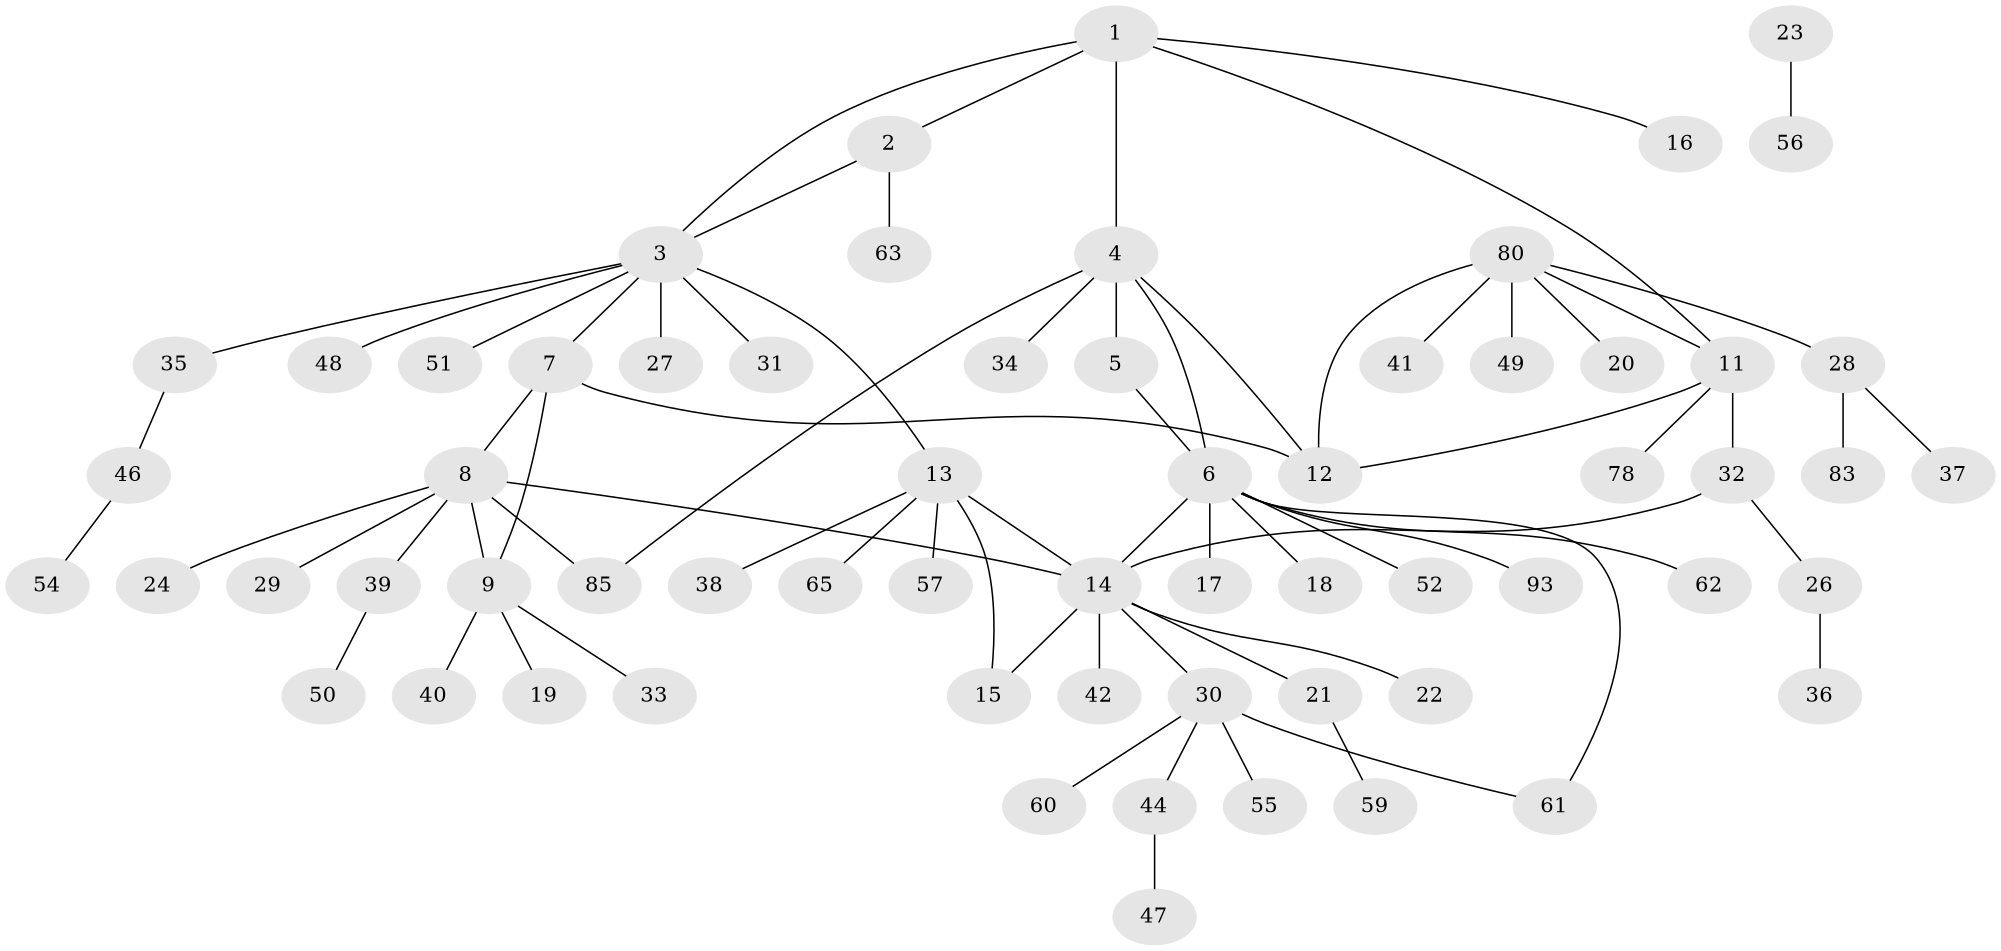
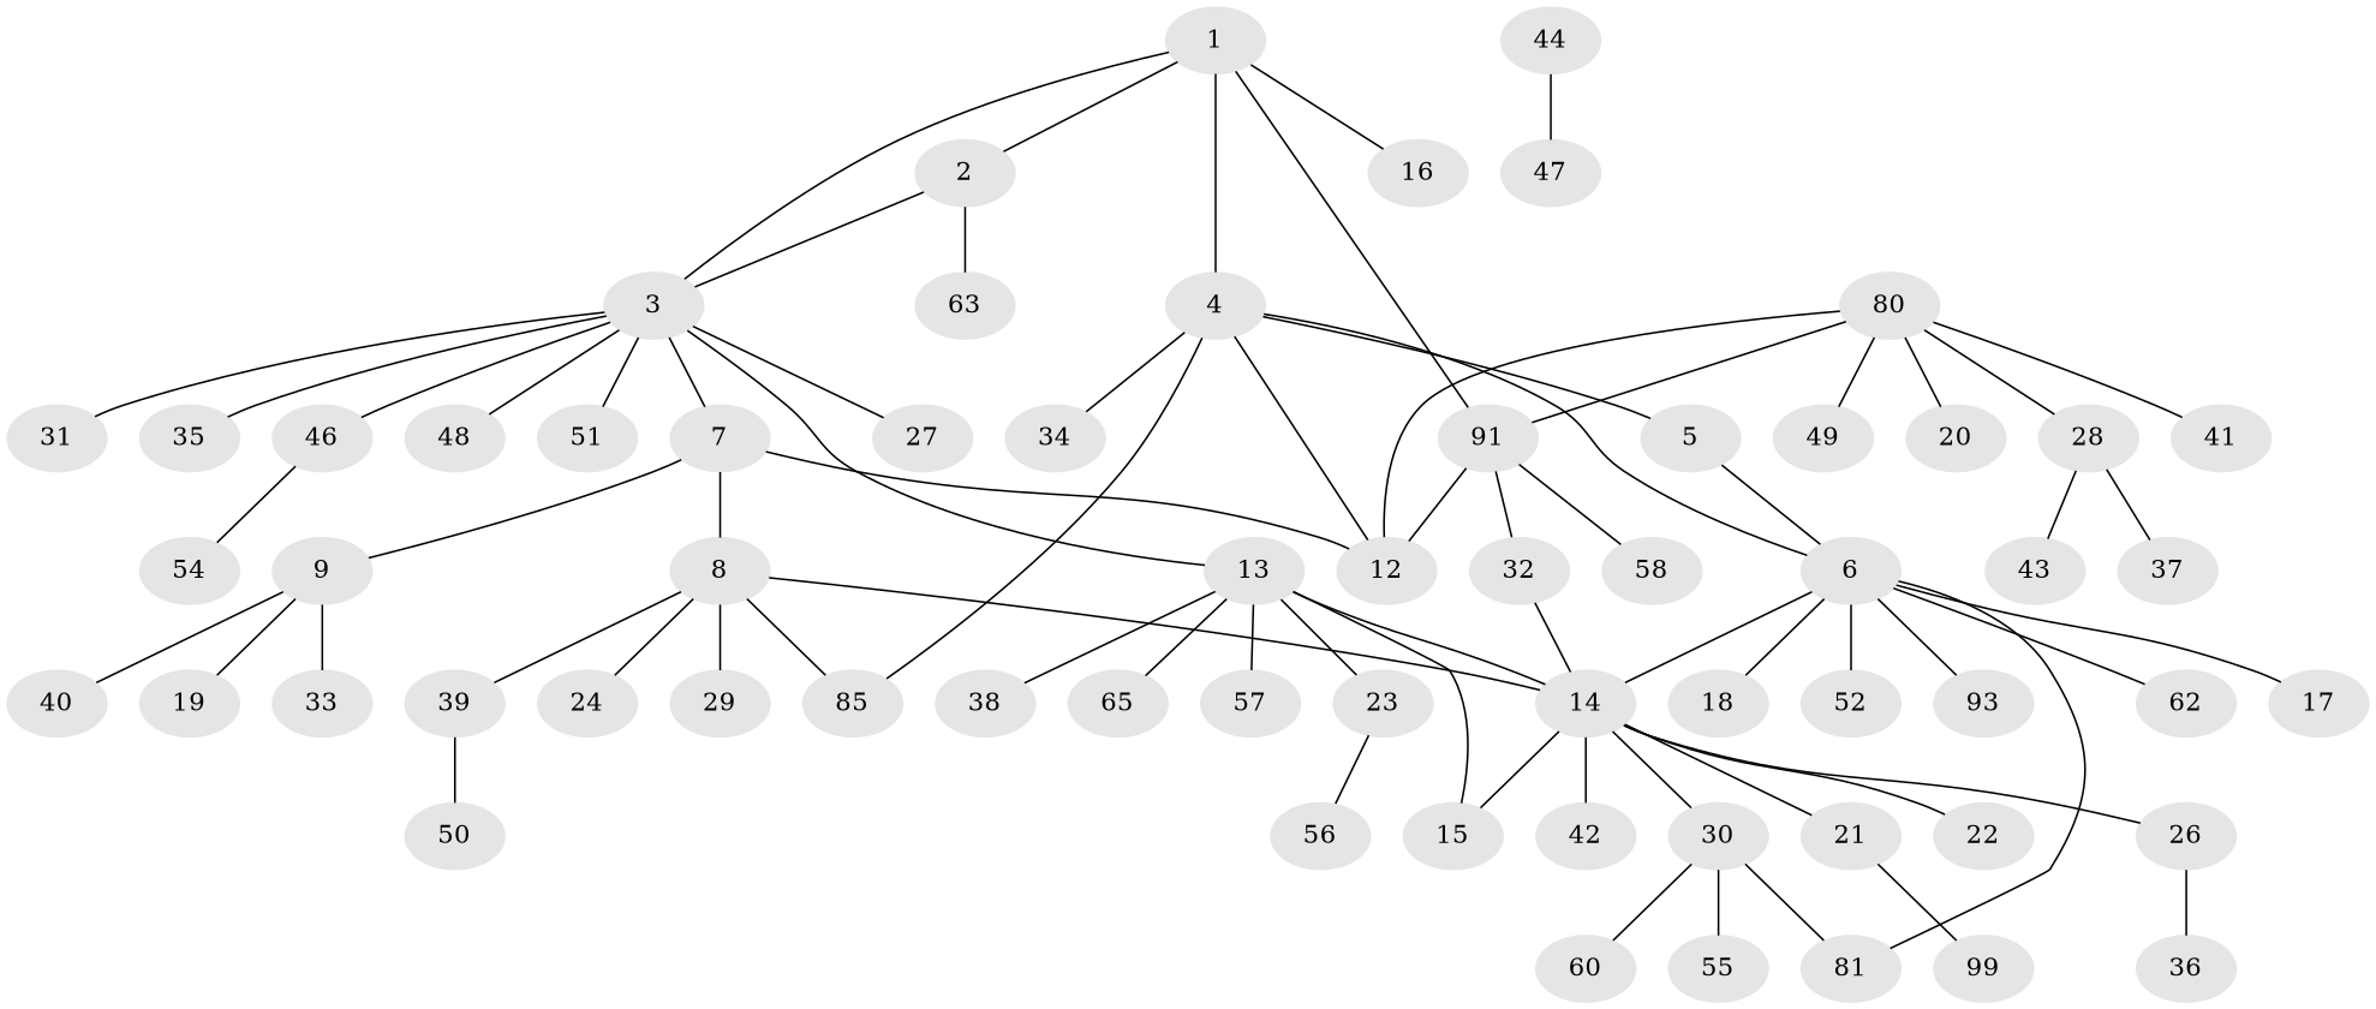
  graph {
    node [color=gray90 style=filled]
    1
    2
    3
    4
-   11
+   11 [label=91]
    16
    63
    7
    13
    27
    31
    35
    46
    48
    51
    5
    6
    12
    n19 [label=85]
    34
    32
-   58 [label=78]
+   58
    8
    9
    14
    15
    23
    38
    n29 [label=65]
    57
    54
    17
    18
    52
    n35 [label=93]
-   61
+   61 [label=81]
    62
    30
    44
    55
    60
    24
    29
    39
    21
    22
    26
    42
    19
    33
    40
    50
    n53 [label=80]
    20
    28
    41
    49
    37
-   43 [label=83]
+   43
    56
-   59
+   59 [label=99]
    36
    47
    1 -- 2
    1 -- 3
    1 -- 4
    1 -- 11
    1 -- 16
    2 -- 3
    2 -- 63
    3 -- 7
    3 -- 13
    3 -- 27
    3 -- 31
    3 -- 35
-   35 -- 46
+   3 -- 46
    3 -- 48
    3 -- 51
    4 -- 5
    4 -- 6
    4 -- 12
    4 -- n19
    4 -- 34
    11 -- 12
    11 -- 32
    11 -- 58
    7 -- 12
    7 -- 8
    7 -- 9
    13 -- 14
    13 -- 15
+   13 -- 23
    13 -- 38
    13 -- n29
    13 -- 57
    46 -- 54
    5 -- 6
    6 -- 14
    6 -- 17
    6 -- 18
    6 -- 52
    6 -- n35
    6 -- 61
    6 -- 62
    32 -- 14
    8 -- n19
-   8 -- 9
    8 -- 14
    8 -- 24
    8 -- 29
    8 -- 39
    9 -- 19
    9 -- 33
    9 -- 40
    14 -- 15
    14 -- 30
    14 -- 21
    14 -- 22
-   32 -- 26
+   14 -- 26
    14 -- 42
    23 -- 56
    30 -- 61
-   30 -- 44
    30 -- 55
    30 -- 60
    44 -- 47
    39 -- 50
    21 -- 59
    26 -- 36
    n53 -- 11
    n53 -- 12
    n53 -- 20
    n53 -- 28
    n53 -- 41
    n53 -- 49
    28 -- 37
    28 -- 43
  }
